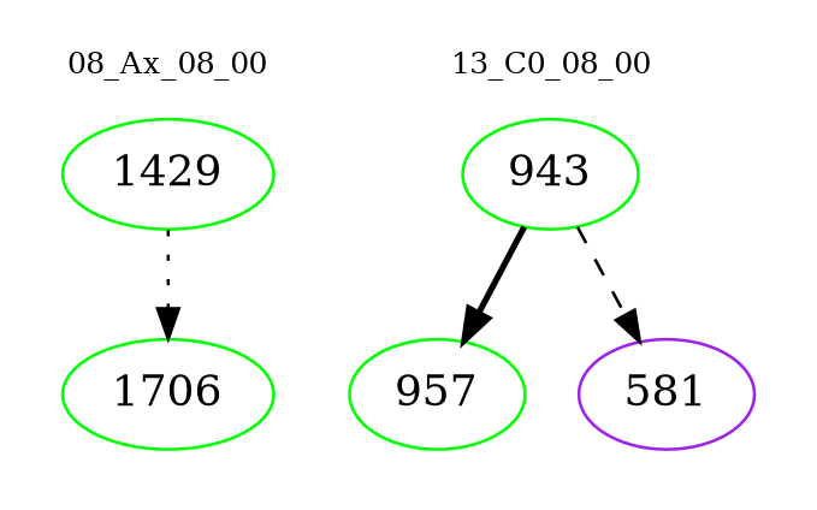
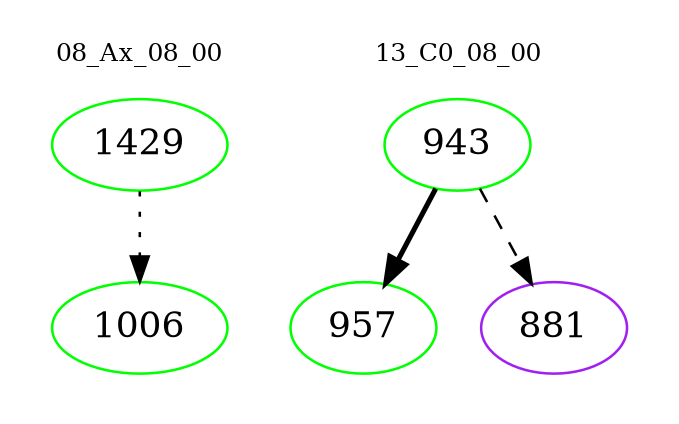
  digraph {
    node [color=green]
    edge [arrowhead=normal color=black]
    n1 [label=1429]
-   n2 [label=1706]
+   n2 [label=1006]
    n3 [label=943]
    n4 [label=957]
-   n5 [color=purple label=581]
+   n5 [color=purple label=881]
    subgraph cluster_1 {
      color=white
      fontsize=10
      label="08_Ax_08_00"
      n1
      n2
    }
    subgraph cluster_2 {
      color=white
      fontsize=10
      label="13_C0_08_00"
      n3
      n4
      n5
    }
    n1 -> n2 [style=dotted]
    n3 -> n4 [style=bold]
    n3 -> n5 [style=dashed]
  }
